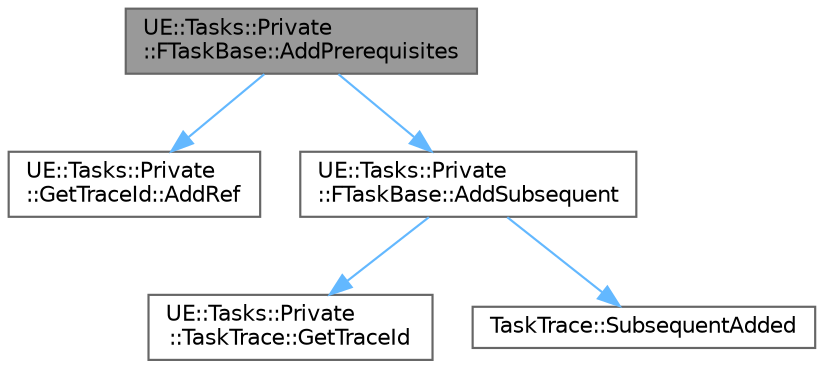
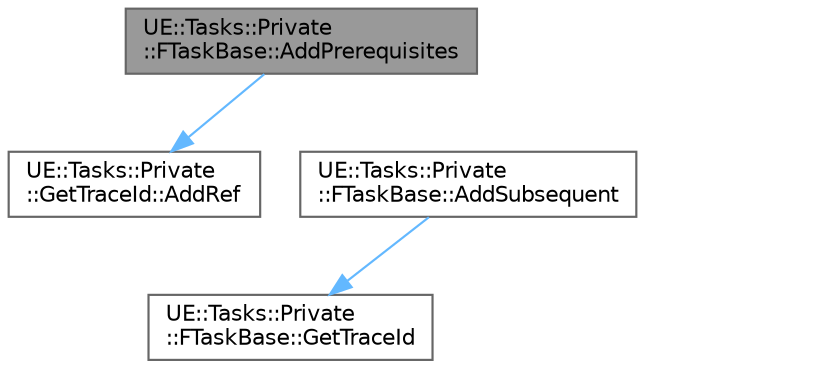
  digraph {
    rankdir=TB
    node [color=grey40 fillcolor=white fontname=Helvetica fontsize=10 shape=box style=filled]
    edge [color=steelblue1 fontname=Helvetica fontsize=10 labelfontname=Helvetica labelfontsize=10 style=solid]
    n1 [color=gray40 fillcolor=grey60 fontcolor=black height=0.2 label="UE::Tasks::Private\l::FTaskBase::AddPrerequisites" width=0.4]
    n2 [height=0.2 label="UE::Tasks::Private\l::GetTraceId::AddRef" width=0.4]
    n3 [height=0.2 label="UE::Tasks::Private\l::FTaskBase::AddSubsequent" width=0.4]
-   n4 [height=0.2 label="UE::Tasks::Private\l::TaskTrace::GetTraceId" width=0.4]
-   n5 [height=0.2 label="TaskTrace::SubsequentAdded" width=0.4]
+   n4 [height=0.2 label="UE::Tasks::Private\l::FTaskBase::GetTraceId" width=0.4]
    n1 -> n2
-   n1 -> n3
    n3 -> n4
-   n3 -> n5
  }
